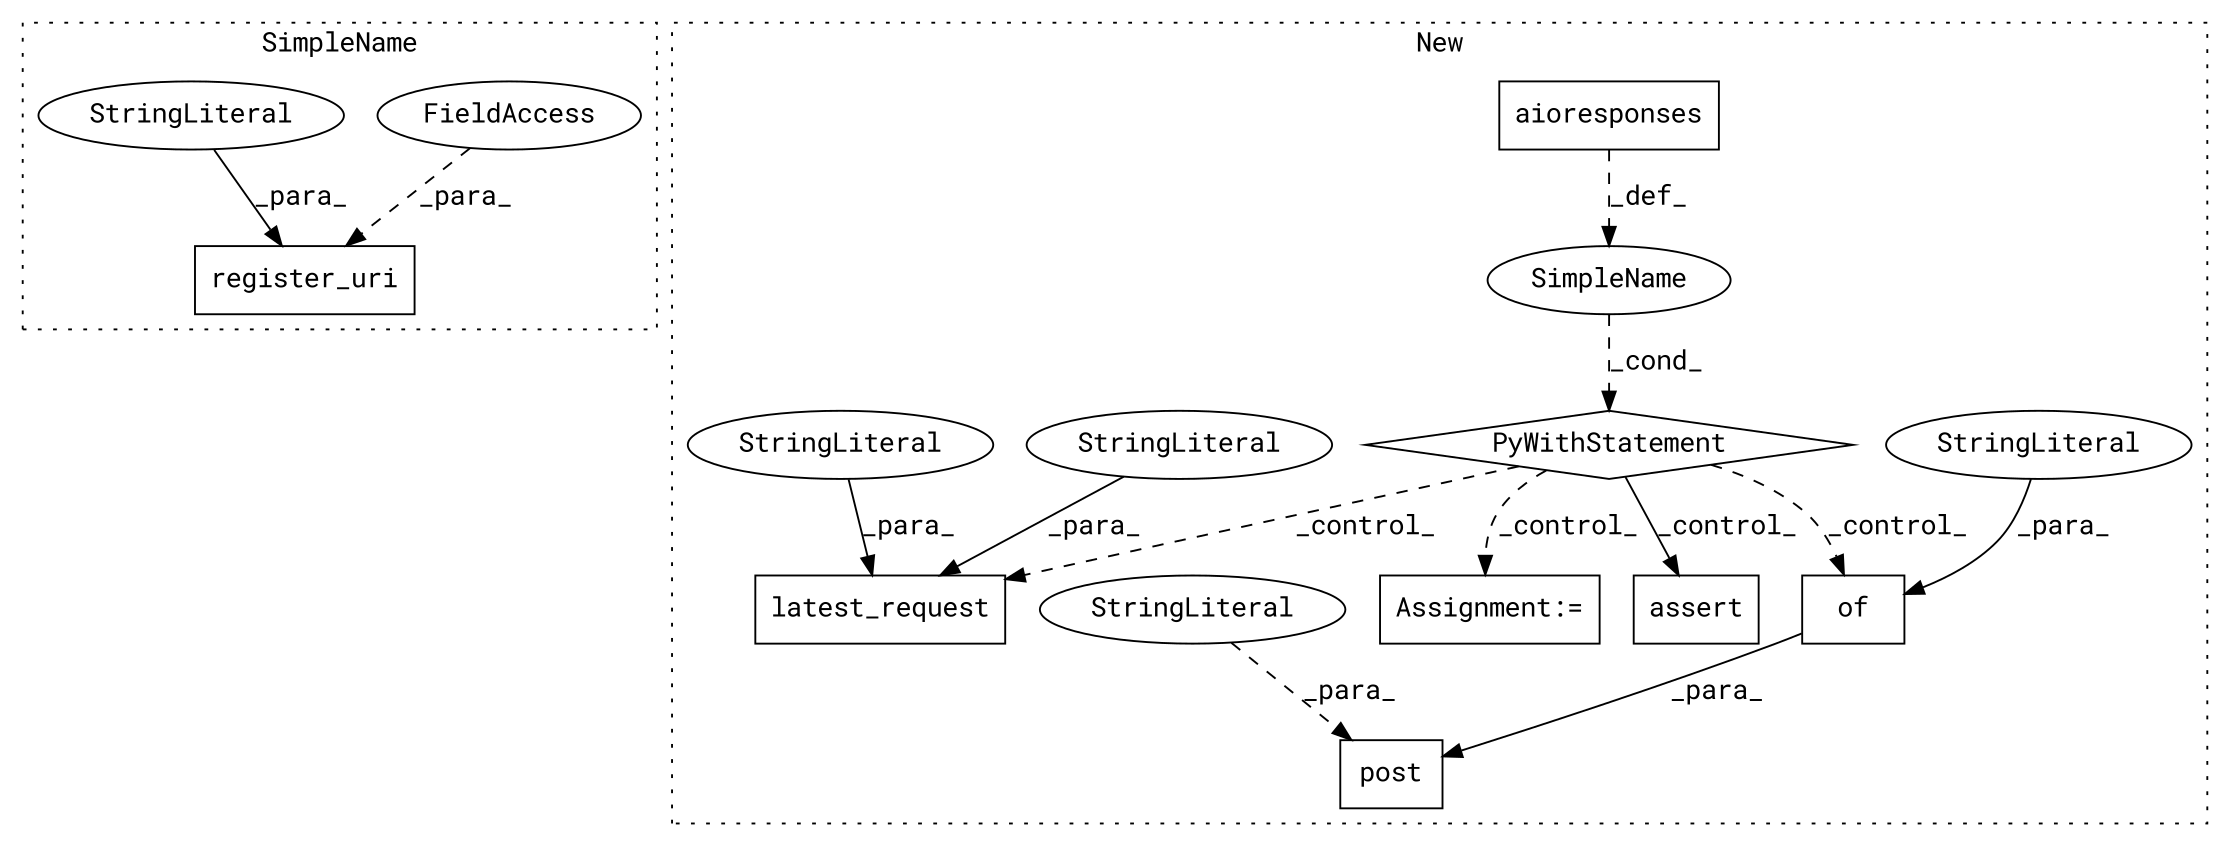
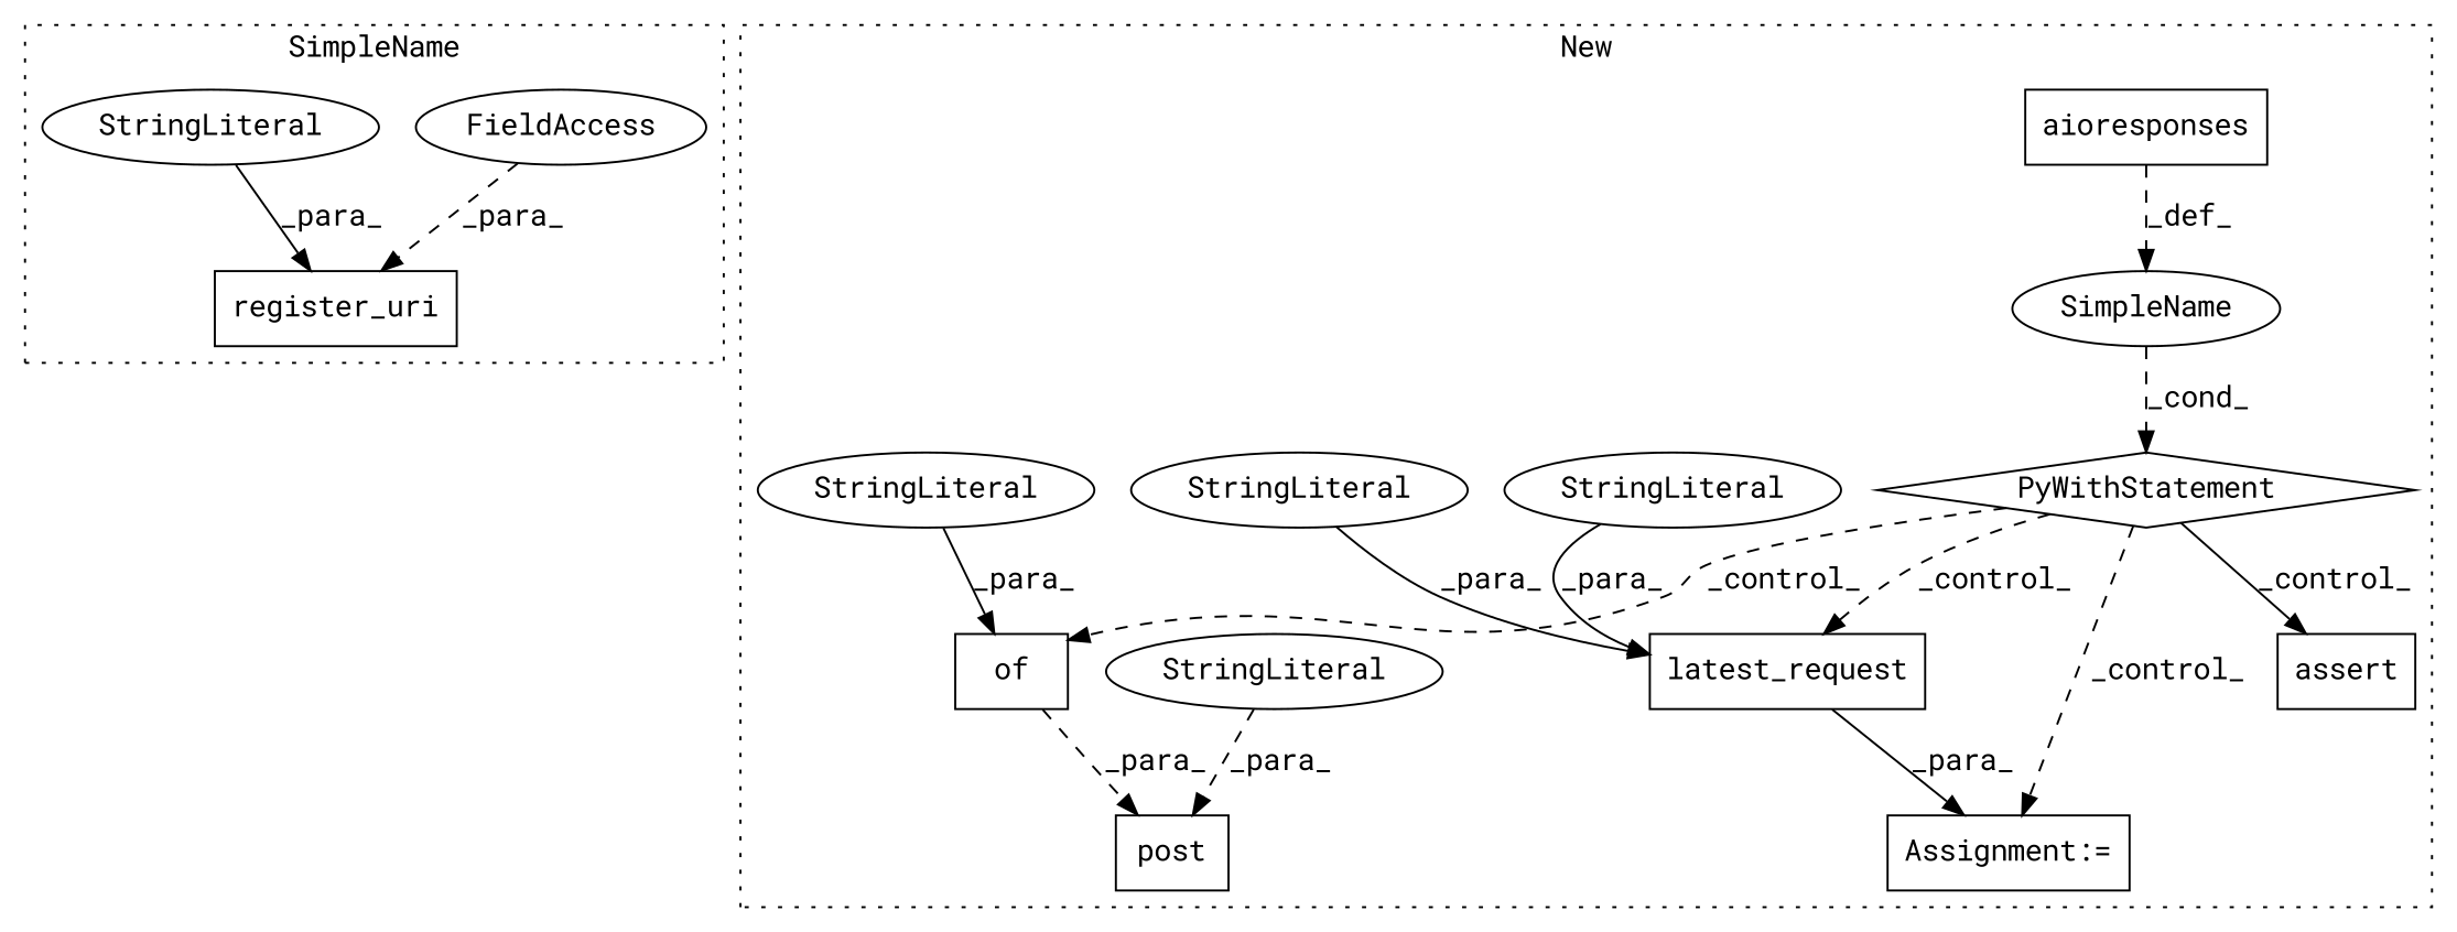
  digraph {
    fontname="Roboto Mono"
    node [a=32 fontname="Roboto Mono" l=14 shape=box]
    edge [fontname="Roboto Mono" style=dashed]
    n1 [l="13,1" label=register_uri s="2377,2435"]
    n2 [a=22 label=FieldAccess s=2390 shape=ellipse]
    n3 [a=45 l=23 label=StringLiteral s=2405 shape=ellipse]
    n4 [l="15,1" label=latest_request s="2717,2796"]
    n5 [a=42 label=SimpleName shape=ellipse l=""]
    n6 [a=104 l="10,2" label=PyWithStatement s="2253,2277" shape=diamond]
    n7 [label=aioresponses s=2263]
    n8 [a=6 l=7 label=assert s=3018]
    n9 [a=45 l=6 label=StringLiteral s=2739 shape=ellipse]
    n10 [a=7 l=1 label="Assignment:=" s=2716]
    n11 [l="5,1" label=post s="2509,2591"]
    n12 [a=45 l=50 label=StringLiteral s=2746 shape=ellipse]
    n13 [a=45 l=50 label=StringLiteral s=2514 shape=ellipse]
    n14 [l="3,1" label=of s="2569,2581"]
    n15 [a=45 l=4 label=StringLiteral s=2572 shape=ellipse]
    subgraph cluster_1 {
      label=SimpleName
      style=dotted
      n1
      n2
      n3
    }
    subgraph cluster_2 {
      label=New
      style=dotted
      n4
      n5
      n6
      n7
      n8
      n9
      n10
      n11
      n12
      n13
      n14
      n15
    }
    n2 -> n1 [label=_para_]
    n3 -> n1 [label=_para_ style=solid]
+   n4 -> n10 [label=_para_ style=solid]
    n5 -> n6 [label=_cond_]
    n6 -> n4 [label=_control_]
    n6 -> n8 [label=_control_ style=solid]
    n6 -> n10 [label=_control_]
    n6 -> n14 [label=_control_]
    n7 -> n5 [label=_def_]
    n9 -> n4 [label=_para_ style=solid]
    n12 -> n4 [label=_para_ style=solid]
    n13 -> n11 [label=_para_]
-   n14 -> n11 [label=_para_ style=solid]
+   n14 -> n11 [label=_para_]
    n15 -> n14 [label=_para_ style=solid]
  }
